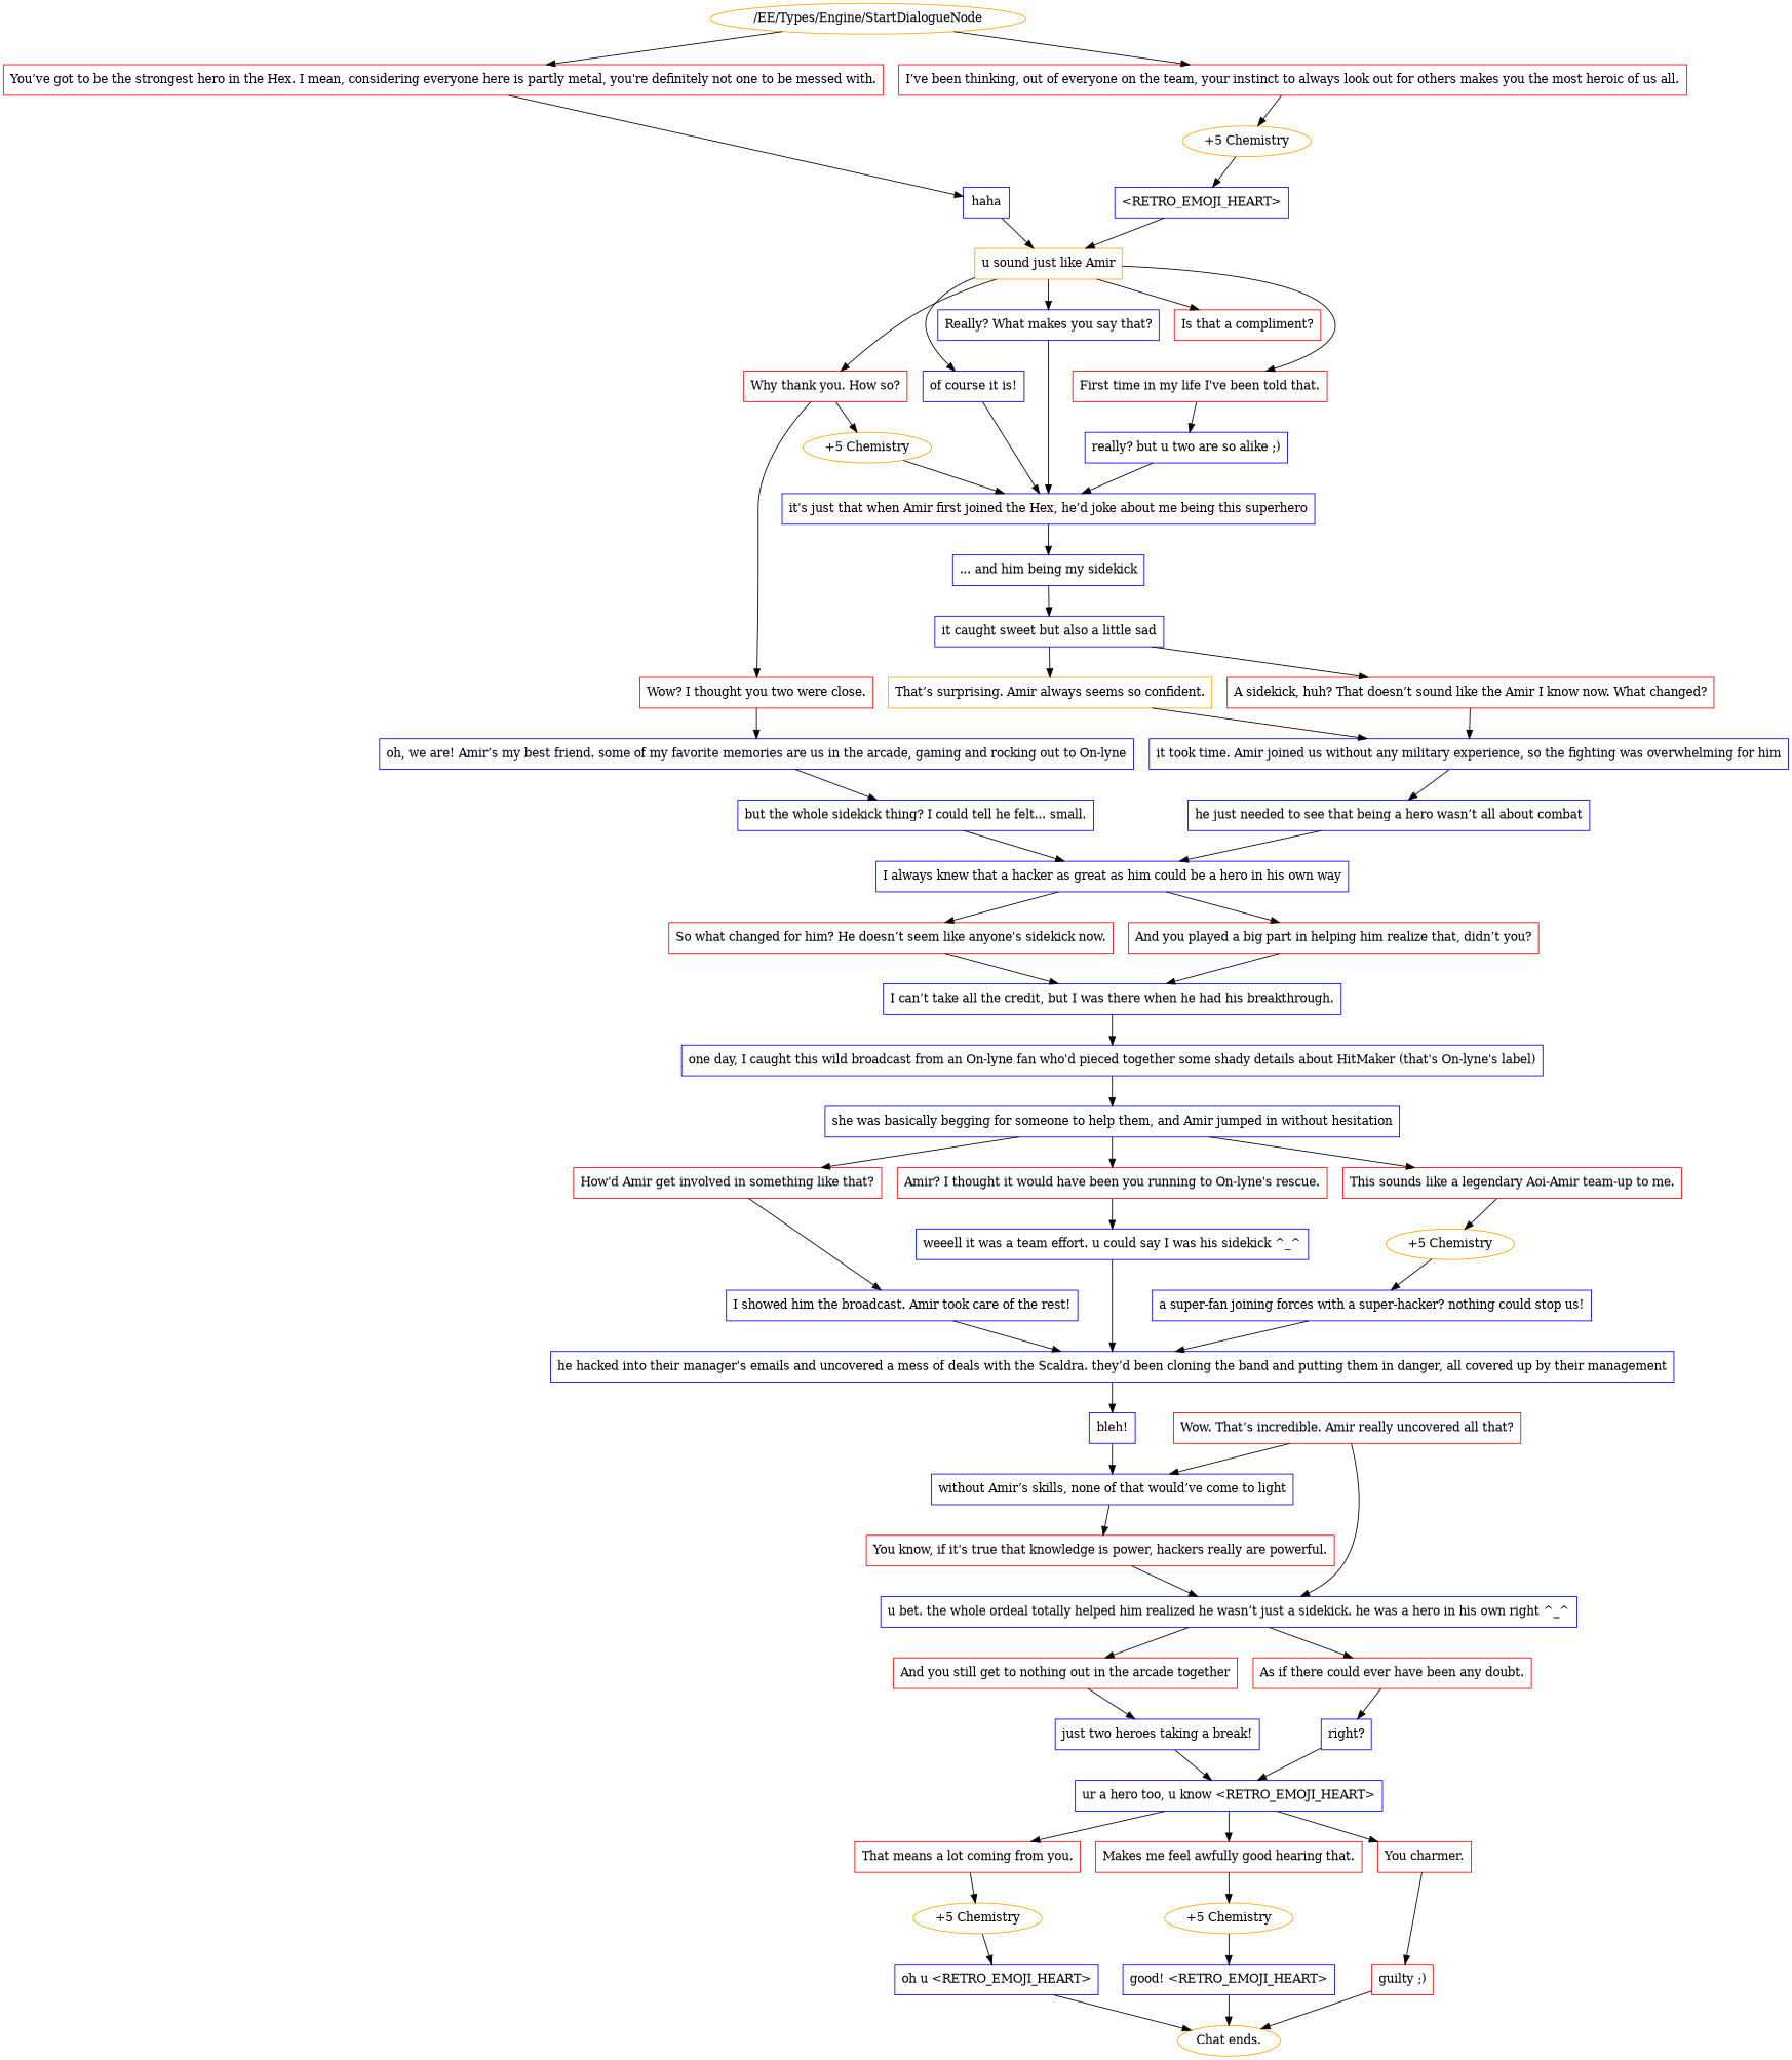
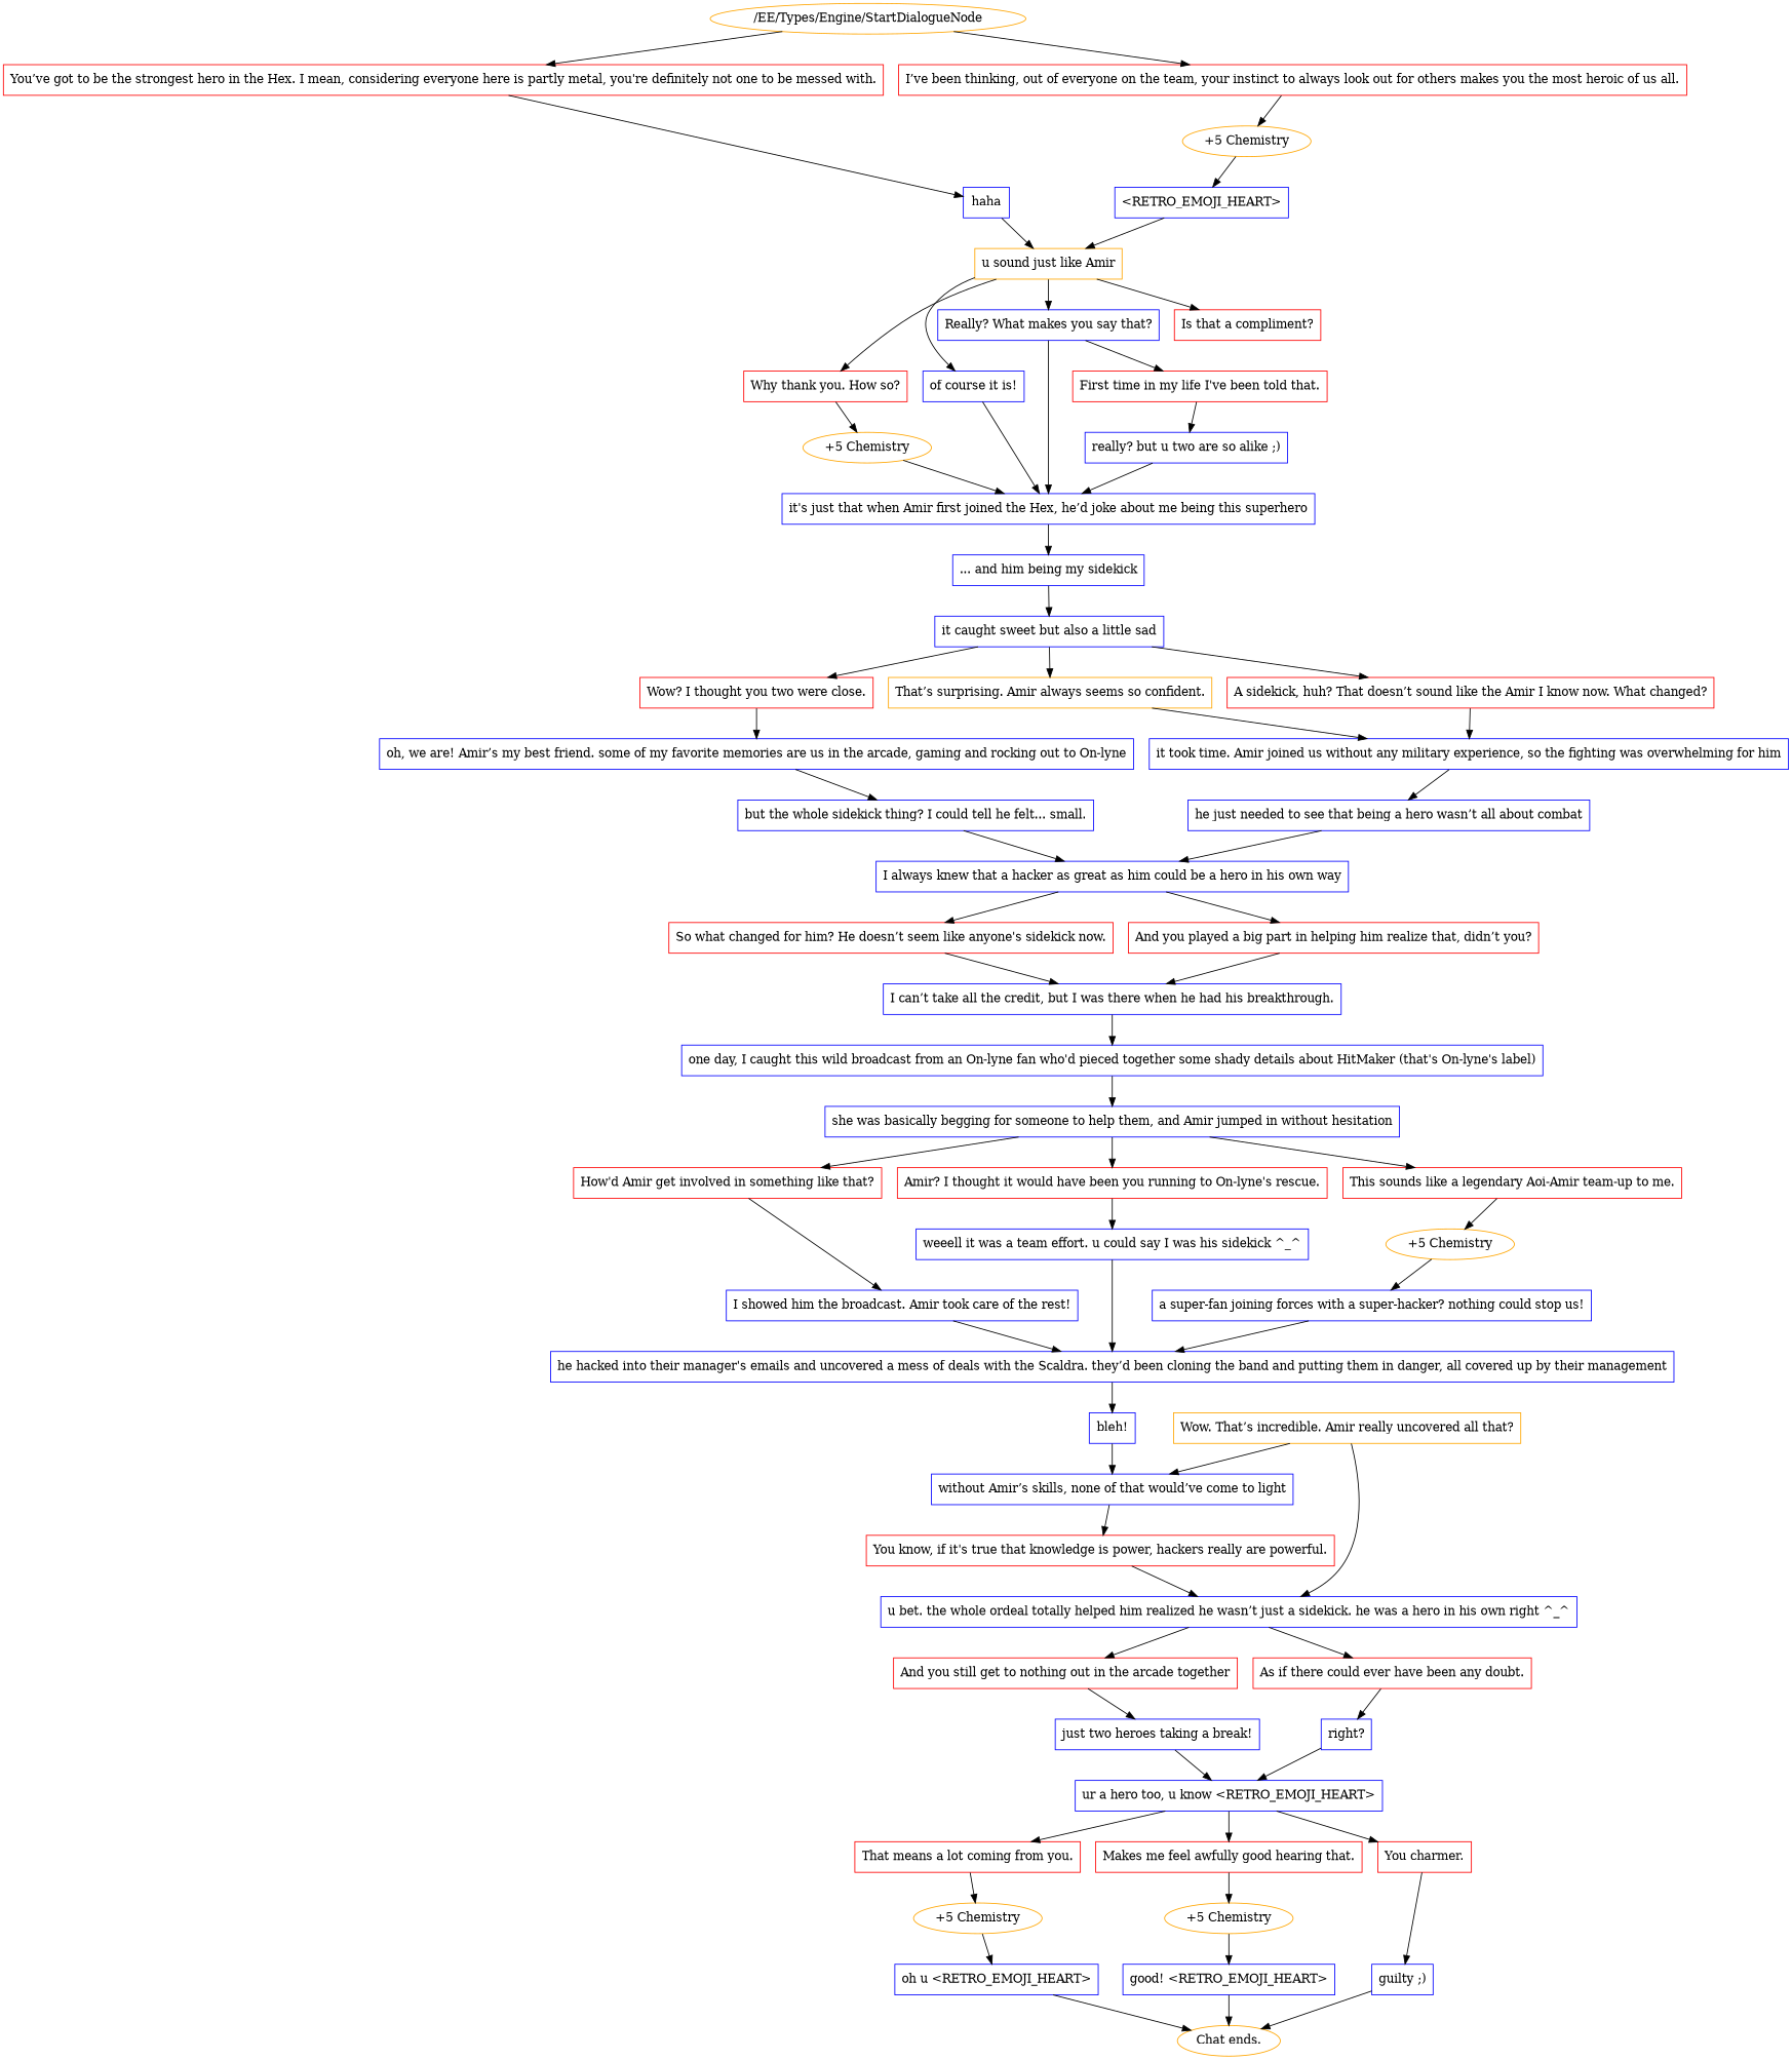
  digraph {
    node [color=blue shape=box]
    n1 [color=orange label="/EE/Types/Engine/StartDialogueNode" shape=""]
    n2 [color=red label="You’ve got to be the strongest hero in the Hex. I mean, considering everyone here is partly metal, you're definitely not one to be messed with."]
    n3 [color=red label="I’ve been thinking, out of everyone on the team, your instinct to always look out for others makes you the most heroic of us all."]
    n4 [label=haha]
    n5 [color=orange label="+5 Chemistry" shape=""]
    n6 [color=orange label="u sound just like Amir"]
    n7 [label="<RETRO_EMOJI_HEART>"]
    n8 [color=red label="First time in my life I've been told that."]
    n9 [color=red label="Why thank you. How so?"]
    n10 [label="Really? What makes you say that?"]
    n11 [color=red label="Is that a compliment?"]
    n12 [label="of course it is!"]
    n13 [label="really? but u two are so alike ;)"]
    n14 [color=orange label="+5 Chemistry" shape=""]
    n15 [label="it's just that when Amir first joined the Hex, he’d joke about me being this superhero"]
    n16 [label="... and him being my sidekick"]
    n17 [label="it caught sweet but also a little sad"]
    n18 [color=orange label="That’s surprising. Amir always seems so confident."]
    n19 [color=red label="A sidekick, huh? That doesn’t sound like the Amir I know now. What changed?"]
    n20 [color=red label="Wow? I thought you two were close."]
    n21 [label="it took time. Amir joined us without any military experience, so the fighting was overwhelming for him"]
    n22 [label="oh, we are! Amir’s my best friend. some of my favorite memories are us in the arcade, gaming and rocking out to On-lyne"]
    n23 [label="he just needed to see that being a hero wasn’t all about combat"]
    n24 [label="but the whole sidekick thing? I could tell he felt... small."]
    n25 [label="I always knew that a hacker as great as him could be a hero in his own way"]
    n26 [color=red label="So what changed for him? He doesn’t seem like anyone's sidekick now."]
    n27 [color=red label="And you played a big part in helping him realize that, didn’t you?"]
    n28 [label="I can’t take all the credit, but I was there when he had his breakthrough."]
    n29 [label="one day, I caught this wild broadcast from an On-lyne fan who'd pieced together some shady details about HitMaker (that's On-lyne's label)"]
    n30 [label="she was basically begging for someone to help them, and Amir jumped in without hesitation"]
    n31 [color=red label="How'd Amir get involved in something like that?"]
    n32 [color=red label="Amir? I thought it would have been you running to On-lyne's rescue."]
    n33 [color=red label="This sounds like a legendary Aoi-Amir team-up to me."]
    n34 [label="I showed him the broadcast. Amir took care of the rest!"]
    n35 [label="weeell it was a team effort. u could say I was his sidekick ^_^"]
    n36 [color=orange label="+5 Chemistry" shape=""]
    n37 [label="he hacked into their manager's emails and uncovered a mess of deals with the Scaldra. they’d been cloning the band and putting them in danger, all covered up by their management"]
    n38 [label="a super-fan joining forces with a super-hacker? nothing could stop us!"]
    n39 [label="bleh!"]
    n40 [label="without Amir’s skills, none of that would’ve come to light"]
    n41 [color=red label="You know, if it's true that knowledge is power, hackers really are powerful."]
-   n42 [color=red label="Wow. That’s incredible. Amir really uncovered all that?"]
+   n42 [color=orange label="Wow. That’s incredible. Amir really uncovered all that?"]
    n43 [label="u bet. the whole ordeal totally helped him realized he wasn’t just a sidekick. he was a hero in his own right ^_^"]
    n44 [color=red label="And you still get to nothing out in the arcade together"]
    n45 [color=red label="As if there could ever have been any doubt."]
    n46 [label="just two heroes taking a break!"]
    n47 [label="right?"]
    n48 [label="ur a hero too, u know <RETRO_EMOJI_HEART>"]
    n49 [color=red label="That means a lot coming from you."]
    n50 [color=red label="Makes me feel awfully good hearing that."]
    n51 [color=red label="You charmer."]
    n52 [color=orange label="+5 Chemistry" shape=""]
    n53 [color=orange label="+5 Chemistry" shape=""]
-   n54 [color=red label="guilty ;)"]
+   n54 [label="guilty ;)"]
    n55 [label="oh u <RETRO_EMOJI_HEART>"]
    n56 [label="good! <RETRO_EMOJI_HEART>"]
    "Chat ends." [color=orange shape=""]
    n1 -> n2
    n1 -> n3
    n2 -> n4
    n3 -> n5
    n4 -> n6
    n5 -> n7
-   n6 -> n8
+   n10 -> n8
    n6 -> n9
    n6 -> n10
    n6 -> n11
    n6 -> n12
    n7 -> n6
    n8 -> n13
    n9 -> n14
    n10 -> n15
    n12 -> n15
    n13 -> n15
    n14 -> n15
    n15 -> n16
    n16 -> n17
    n17 -> n18
    n17 -> n19
-   n9 -> n20
+   n17 -> n20
    n18 -> n21
    n19 -> n21
    n20 -> n22
    n21 -> n23
    n22 -> n24
    n23 -> n25
    n24 -> n25
    n25 -> n26
    n25 -> n27
    n26 -> n28
    n27 -> n28
    n28 -> n29
    n29 -> n30
    n30 -> n31
    n30 -> n32
    n30 -> n33
    n31 -> n34
    n32 -> n35
    n33 -> n36
    n34 -> n37
    n35 -> n37
    n36 -> n38
    n37 -> n39
    n38 -> n37
    n39 -> n40
    n40 -> n41
    n41 -> n43
    n42 -> n40
    n42 -> n43
    n43 -> n44
    n43 -> n45
    n44 -> n46
    n45 -> n47
    n46 -> n48
    n47 -> n48
    n48 -> n49
    n48 -> n50
    n48 -> n51
    n49 -> n52
    n50 -> n53
    n51 -> n54
    n52 -> n55
    n53 -> n56
    n54 -> "Chat ends."
    n55 -> "Chat ends."
    n56 -> "Chat ends."
  }
